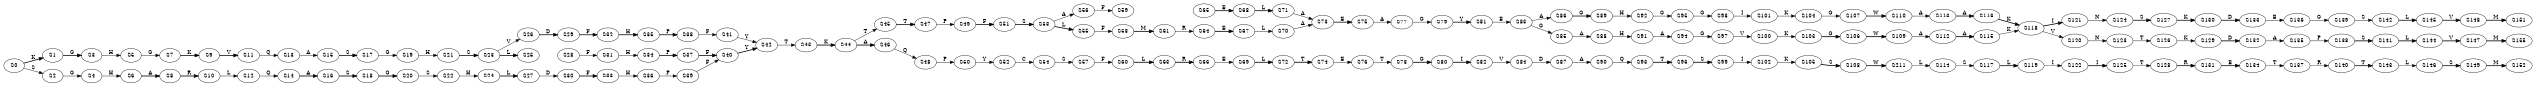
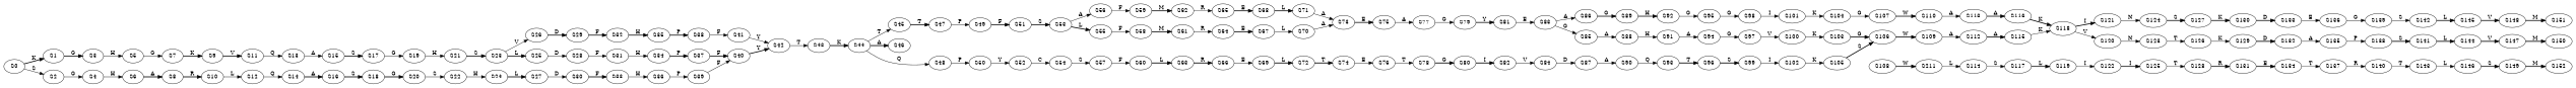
  strict digraph {
    rankdir=LR
    edge [style=solid]
    S0
    S1
    S2
    S3
    S4
    S5
    S6
    S7
    S8
    S9
    S10
    S11
    S12
    S13
    S14
    S15
    S16
    S17
    S18
    S19
    S20
    S21
    S22
    S23
    S24
    S25
    S26
    S27
    S28
    S29
    S30
    S31
    S32
    S33
    S34
    S35
    S36
    S37
    S38
    S39
    S40
    S41
    S42
    S43
    S44
    S45
    S46
    S47
    S48
    S49
    S50
    S51
    S52
    S53
    S54
    S55
    S56
    S57
    S58
    S59
    S60
    S61
+   S62
    S63
    S64
    S65
    S66
    S67
    S68
    S69
    S70
    S71
    S72
    S73
    S74
    S75
    S76
    S77
    S78
    S79
    S80
    S81
    S82
    S83
    S84
    S85
    S86
    S87
    S88
    S89
    S90
    S91
    S92
    S93
    S94
    S95
    S96
    S97
    S98
    S99
    S100
    S101
    S102
    S103
    S104
    S105
    S106
    S107
    S108
    S109
    S110
    n112 [label=S211]
    S112
    S113
    S114
    S115
    S116
    S117
    S118
    S119
    S120
    S121
    S122
    S123
    S124
    S125
    S126
    S127
    S128
    S129
    S130
    S131
    S132
    S133
    S134
    S135
    S136
    S137
    S138
    S139
    S140
    S141
    S142
    S143
    S144
    S145
    S146
    S147
    S148
    S149
-   S150 [label=S155]
+   S150
    S151
    S152
    S0 -> S1 [label=K style=bold]
    S0 -> S2 [label=S]
    S1 -> S3 [label=G style=bold]
    S2 -> S4 [label=G]
    S3 -> S5 [label=H]
    S4 -> S6 [label=H]
    S5 -> S7 [label=G]
    S6 -> S8 [label=A style=bold]
    S7 -> S9 [label=K style=bold]
    S8 -> S10 [label=R style=bold]
    S9 -> S11 [label=V style=bold]
    S10 -> S12 [label=L]
    S11 -> S13 [label=Q]
    S12 -> S14 [label=Q]
    S13 -> S15 [label=A]
    S14 -> S16 [label=A style=bold]
    S15 -> S17 [label=S style=bold]
    S16 -> S18 [label=S style=bold]
    S17 -> S19 [label=G]
    S18 -> S20 [label=G style=bold]
    S19 -> S21 [label=H]
    S20 -> S22 [label=S]
    S21 -> S23 [label=S style=bold]
    S22 -> S24 [label=H]
    S23 -> S25 [label=L style=bold]
    S23 -> S26 [label=V]
    S24 -> S27 [label=L style=bold]
+   S25 -> S28 [label=D]
    S26 -> S29 [label=D style=bold]
    S27 -> S30 [label=D]
    S28 -> S31 [label=F]
    S29 -> S32 [label=F style=bold]
    S30 -> S33 [label=F style=bold]
    S31 -> S34 [label=H]
    S32 -> S35 [label=H style=bold]
    S33 -> S36 [label=H]
    S34 -> S37 [label=P style=bold]
    S35 -> S38 [label=P style=bold]
    S36 -> S39 [label=P]
    S37 -> S40 [label=F style=bold]
    S38 -> S41 [label=F]
    S39 -> S40 [label=F]
    S40 -> S42 [label=Y style=bold]
    S41 -> S42 [label=Y]
    S42 -> S43 [label=T]
    S43 -> S44 [label=K style=bold]
    S44 -> S45 [label=T]
    S44 -> S46 [label=A style=bold]
    S45 -> S47 [label=T style=bold]
-   S46 -> S48 [label=Q]
+   S44 -> S48 [label=Q]
    S47 -> S49 [label=P]
    S48 -> S50 [label=P]
    S49 -> S51 [label=F style=bold]
    S50 -> S52 [label=Y]
    S51 -> S53 [label=S style=bold]
    S52 -> S54 [label=C]
    S53 -> S55 [label=L style=bold]
    S53 -> S56 [label=A]
    S54 -> S57 [label=S]
    S55 -> S58 [label=F]
    S56 -> S59 [label=F]
    S57 -> S60 [label=F]
    S58 -> S61 [label=M style=bold]
+   S59 -> S62 [label=M style=bold]
    S60 -> S63 [label=L style=bold]
    S61 -> S64 [label=R]
+   S62 -> S65 [label=R]
    S63 -> S66 [label=R style=bold]
    S64 -> S67 [label=E style=bold]
    S65 -> S68 [label=E style=bold]
    S66 -> S69 [label=E]
    S67 -> S70 [label=L]
    S68 -> S71 [label=L style=bold]
    S69 -> S72 [label=L style=bold]
    S70 -> S73 [label=A]
    S71 -> S73 [label=A]
    S72 -> S74 [label=T style=bold]
    S73 -> S75 [label=E style=bold]
    S74 -> S76 [label=E]
    S75 -> S77 [label=A]
    S76 -> S78 [label=T]
    S77 -> S79 [label=G]
    S78 -> S80 [label=G style=bold]
    S79 -> S81 [label=Y style=bold]
    S80 -> S82 [label=I style=bold]
    S81 -> S83 [label=E]
    S82 -> S84 [label=V]
    S83 -> S85 [label=G]
    S83 -> S86 [label=A]
    S84 -> S87 [label=D]
    S85 -> S88 [label=A]
    S86 -> S89 [label=G style=bold]
    S87 -> S90 [label=A]
    S88 -> S91 [label=H]
-   S89 -> S92 [label=H]
+   S89 -> S92 [label=H style=bold]
    S90 -> S93 [label=Q]
    S91 -> S94 [label=A]
    S92 -> S95 [label=G]
    S93 -> S96 [label=T style=bold]
    S94 -> S97 [label=G]
    S95 -> S98 [label=G]
    S96 -> S99 [label=S style=bold]
    S97 -> S100 [label=V]
    S98 -> S101 [label=I]
    S99 -> S102 [label=I]
    S100 -> S103 [label=K]
    S101 -> S104 [label=K]
    S102 -> S105 [label=K]
    S103 -> S106 [label=G style=bold]
    S104 -> S107 [label=G]
-   S105 -> S108 [label=S style=bold]
+   S105 -> S106 [label=S style=bold]
    S106 -> S109 [label=W style=bold]
    S107 -> S110 [label=W style=bold]
    S108 -> n112 [label=W style=bold]
    S109 -> S112 [label=A]
    S110 -> S113 [label=A]
    n112 -> S114 [label=L]
    S112 -> S115 [label=A style=bold]
    S113 -> S116 [label=A style=bold]
    S114 -> S117 [label=S]
    S115 -> S118 [label=K]
    S116 -> S118 [label=K style=bold]
    S117 -> S119 [label=L style=bold]
    S118 -> S120 [label=V]
    S118 -> S121 [label=I style=bold]
    S119 -> S122 [label=I]
    S120 -> S123 [label=N]
    S121 -> S124 [label=N]
    S122 -> S125 [label=I style=bold]
    S123 -> S126 [label=T]
    S124 -> S127 [label=S style=bold]
    S125 -> S128 [label=T]
    S126 -> S129 [label=K]
    S127 -> S130 [label=K style=bold]
    S128 -> S131 [label=R style=bold]
    S129 -> S132 [label=D style=bold]
    S130 -> S133 [label=D style=bold]
    S131 -> S134 [label=E style=bold]
    S132 -> S135 [label=A]
    S133 -> S136 [label=E]
    S134 -> S137 [label=T]
    S135 -> S138 [label=P]
    S136 -> S139 [label=G]
    S137 -> S140 [label=R]
    S138 -> S141 [label=S style=bold]
    S139 -> S142 [label=S]
-   S140 -> S143 [label=T style=bold]
+   S140 -> S143 [label=T]
    S141 -> S144 [label=L style=bold]
    S142 -> S145 [label=L style=bold]
    S143 -> S146 [label=L]
    S144 -> S147 [label=V style=bold]
    S145 -> S148 [label=V style=bold]
    S146 -> S149 [label=S style=bold]
    S147 -> S150 [label=M style=bold]
    S148 -> S151 [label=M style=bold]
    S149 -> S152 [label=M style=bold]
  }
